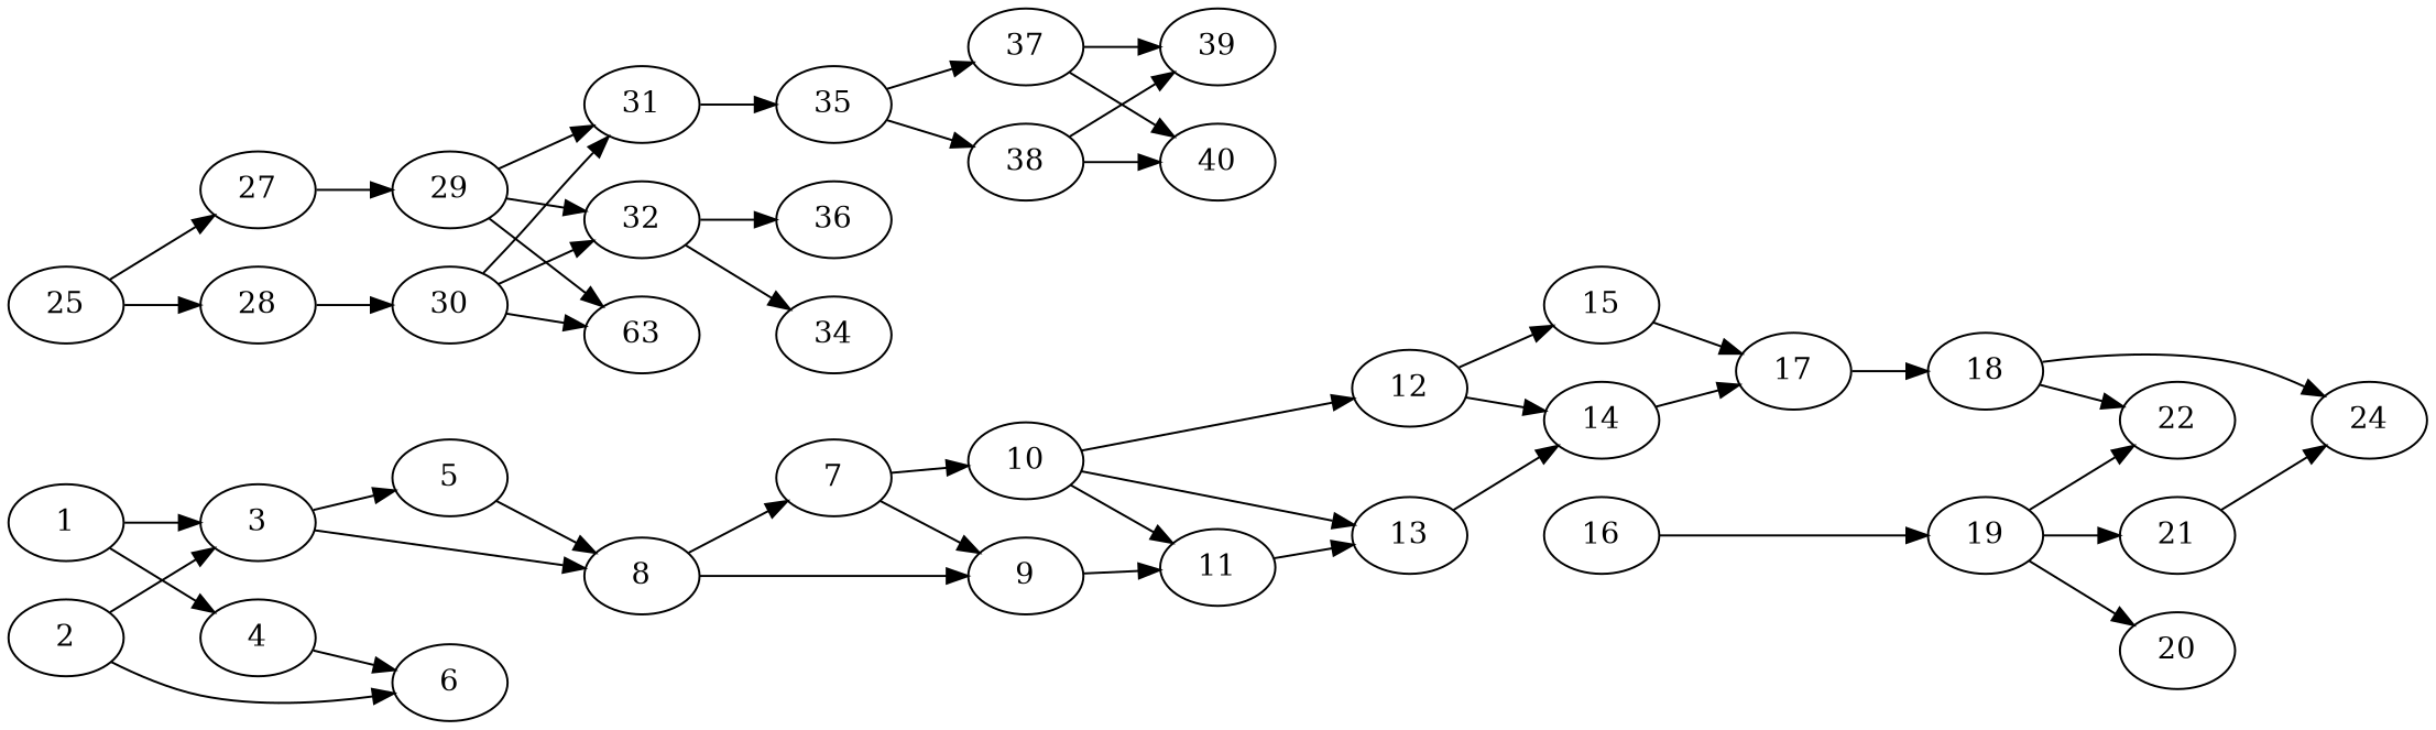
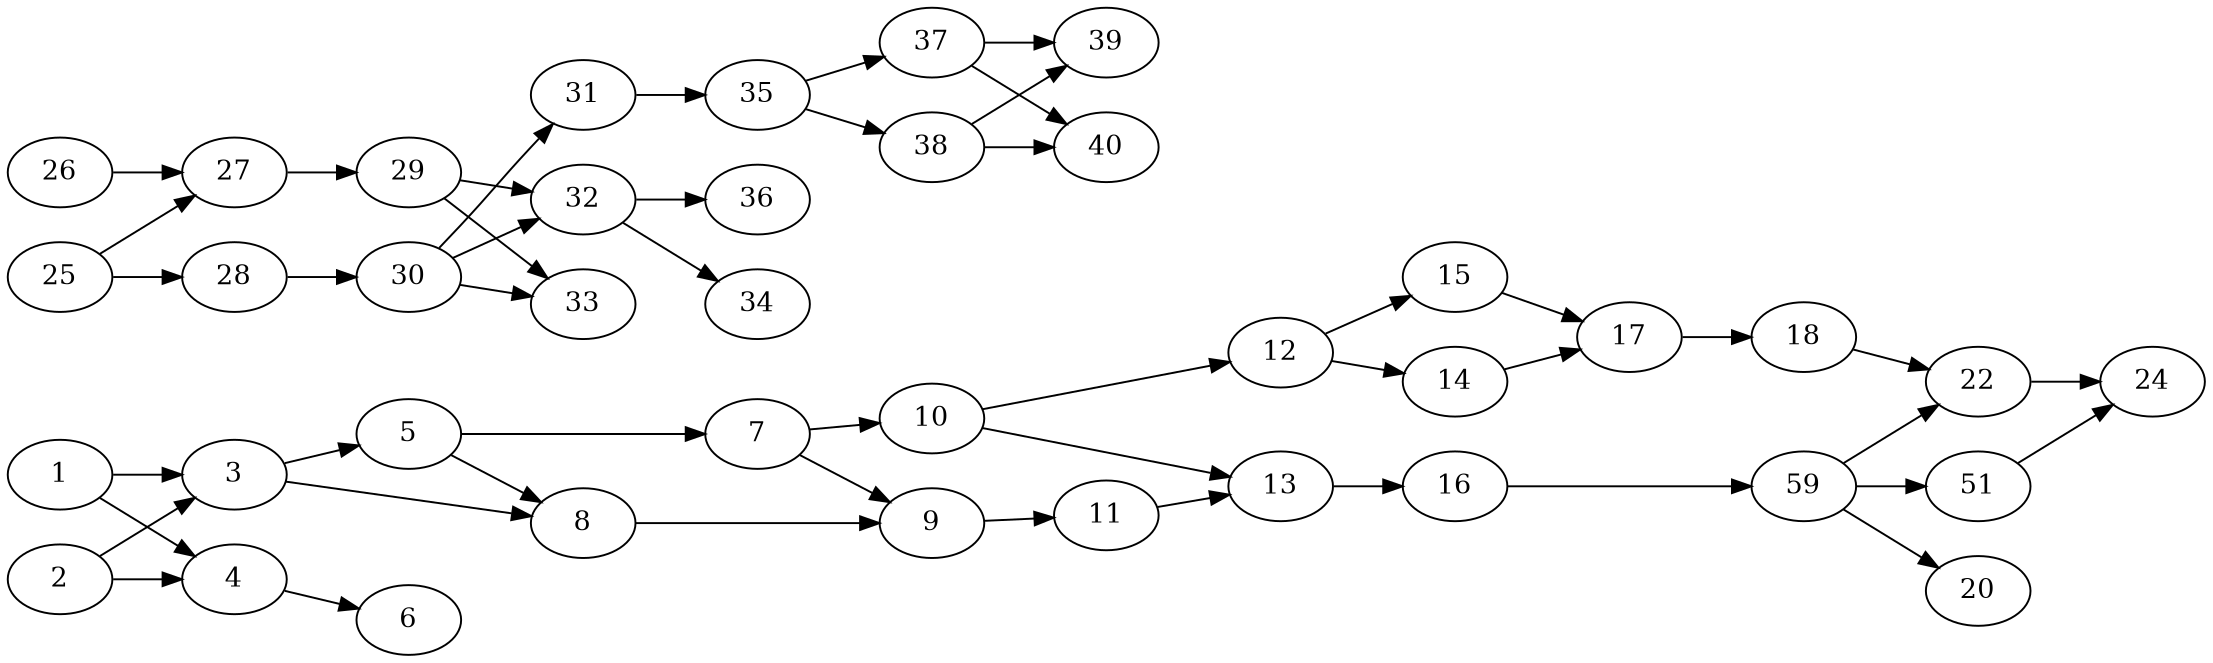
  digraph {
    rankdir=LR
    node [alpha=0.15]
    1 [alpha=0.02 expect_size=11764736]
    3 [alpha=0.11 expect_size=30540800]
    4 [expect_size=27778048]
    5 [alpha=0.02 expect_size=15607808]
    8 [alpha=0.06 expect_size=49204224]
    6 [alpha=0.09 expect_size=19907584]
    7 [alpha=0.17 expect_size=36944896]
    2 [alpha=0.08 expect_size=42938368]
    9 [alpha=0.08 expect_size=18811904]
    10 [alpha=0.13 expect_size=45757440]
    11 [alpha=0.00 expect_size=33573888]
    12 [alpha=0.16 expect_size=38756352]
    13 [alpha=0.16 expect_size=11603968]
    14 [expect_size=38286336]
    15 [alpha=0.01 expect_size=26101760]
    16 [alpha=0.10 expect_size=31916032]
    17 [alpha=0.12 expect_size=6327296]
-   19 [alpha=0.20 expect_size=12608512]
+   19 [alpha=0.20 expect_size=12608512 label=59]
    18 [alpha=0.12 expect_size=46605312]
    22 [alpha=0.16 expect_size=15579136]
    20 [alpha=0.18 expect_size=32380928]
-   21 [alpha=0.19 expect_size=15238144]
+   21 [alpha=0.19 expect_size=15238144 label=51]
    24 [alpha=0.01 expect_size=42268672]
    25 [alpha=0.02 expect_size=30735360]
    27 [alpha=0.11 expect_size=10262528]
    28 [alpha=0.11 expect_size=38306816]
+   26 [alpha=0.10 expect_size=32720896]
    29 [alpha=0.17 expect_size=20104192]
    30 [alpha=0.20 expect_size=19355648]
    31 [alpha=0.14 expect_size=14334976]
    32 [alpha=0.03 expect_size=11566080]
-   33 [expect_size=48744448 label=63]
+   33 [expect_size=48744448]
    35 [expect_size=11072512]
    34 [alpha=0.01 expect_size=9611264]
    36 [alpha=0.01 expect_size=16310272]
    37 [alpha=0.08 expect_size=39988224]
    38 [alpha=0.12 expect_size=19436544]
    39 [alpha=0.19 expect_size=45805568]
    40 [alpha=0.17 expect_size=38290432]
    1 -> 3
    1 -> 4
    3 -> 5
    3 -> 8
    4 -> 6
    5 -> 8
-   8 -> 7
+   5 -> 7
    8 -> 9
    7 -> 9
    7 -> 10
    2 -> 3
-   2 -> 6
+   2 -> 4
    9 -> 11
-   10 -> 11
    10 -> 12
    10 -> 13
    11 -> 13
    12 -> 14
    12 -> 15
-   13 -> 14
+   13 -> 16
    14 -> 17
    15 -> 17
    16 -> 19
    17 -> 18
    19 -> 22
    19 -> 20
    19 -> 21
    18 -> 22
-   18 -> 24
+   22 -> 24
    21 -> 24
    25 -> 27
    25 -> 28
    27 -> 29
    28 -> 30
-   29 -> 31
+   26 -> 27
    29 -> 32
    29 -> 33
    30 -> 31
    30 -> 32
    30 -> 33
    31 -> 35
    32 -> 34
    32 -> 36
    35 -> 37
    35 -> 38
    37 -> 39
    37 -> 40
    38 -> 39
    38 -> 40
  }
